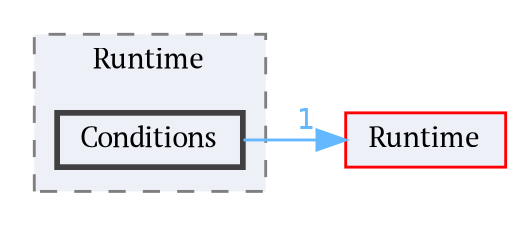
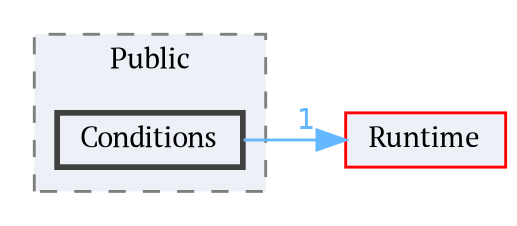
  digraph {
    compound=true
    rankdir=LR
    fontname="PT Serif"
    node [fillcolor="#edf0f7" fontname="PT Serif" fontsize=10 shape=box]
    n1 [color=grey25 height=0.2 label=Conditions style="filled,bold" width=0.4]
    n2 [color=red height=0.2 label=Runtime style=filled width=0.4]
    subgraph cluster_1 {
      bgcolor="#edf0f7"
      fontsize=10
-     label=Runtime
+     label=Public
      pencolor=grey50
      style="filled,dashed"
      n1
    }
    n1 -> n2 [color=steelblue1 fontcolor=steelblue1 fontname="PT Serif" fontsize=10 headlabel=1 labeldistance=1.5 labelfontname=Helvetica labelfontsize=10]
  }
